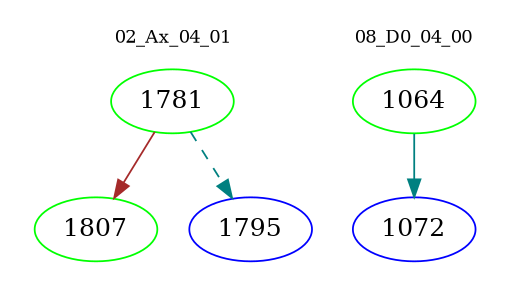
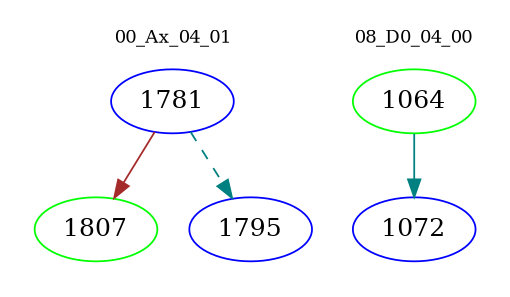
  digraph {
    node [color=green]
    edge [color=teal style=solid]
-   n1 [label=1781]
+   n1 [color=blue label=1781]
    n2 [label=1807]
    n3 [color=blue label=1795]
    n4 [label=1064]
    n5 [color=blue label=1072]
    subgraph cluster_1 {
      color=white
      fontsize=10
-     label="02_Ax_04_01"
+     label="00_Ax_04_01"
      n1
      n2
      n3
    }
    subgraph cluster_2 {
      color=white
      fontsize=10
      label="08_D0_04_00"
      n4
      n5
    }
    n1 -> n2 [color=brown]
    n1 -> n3 [style=dashed]
    n4 -> n5
  }
